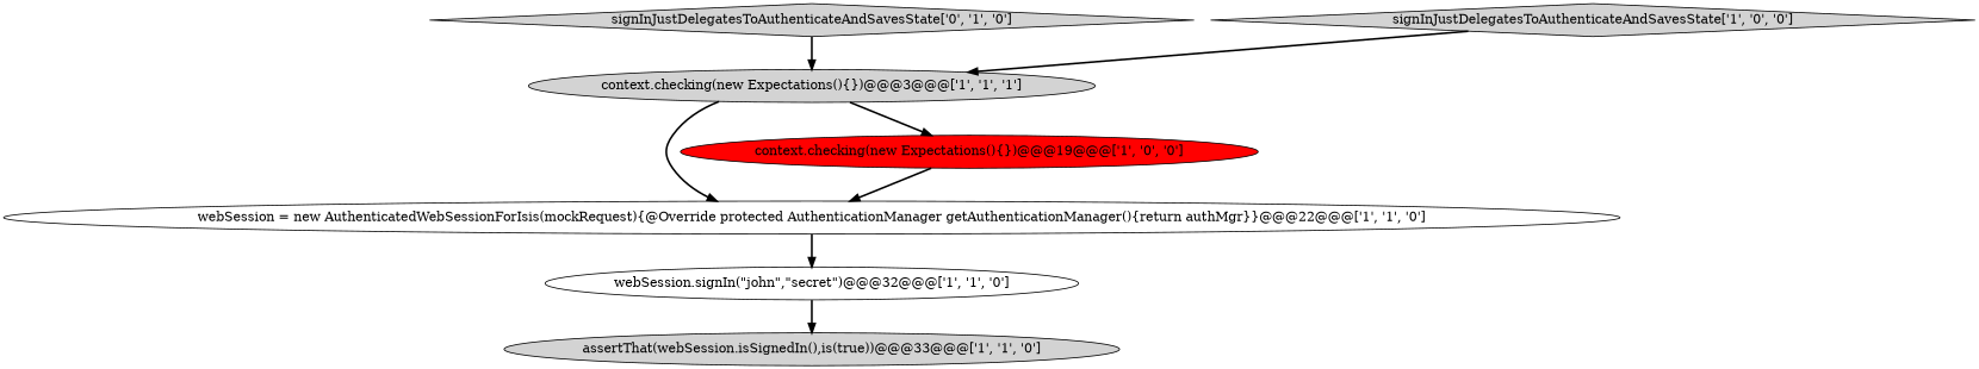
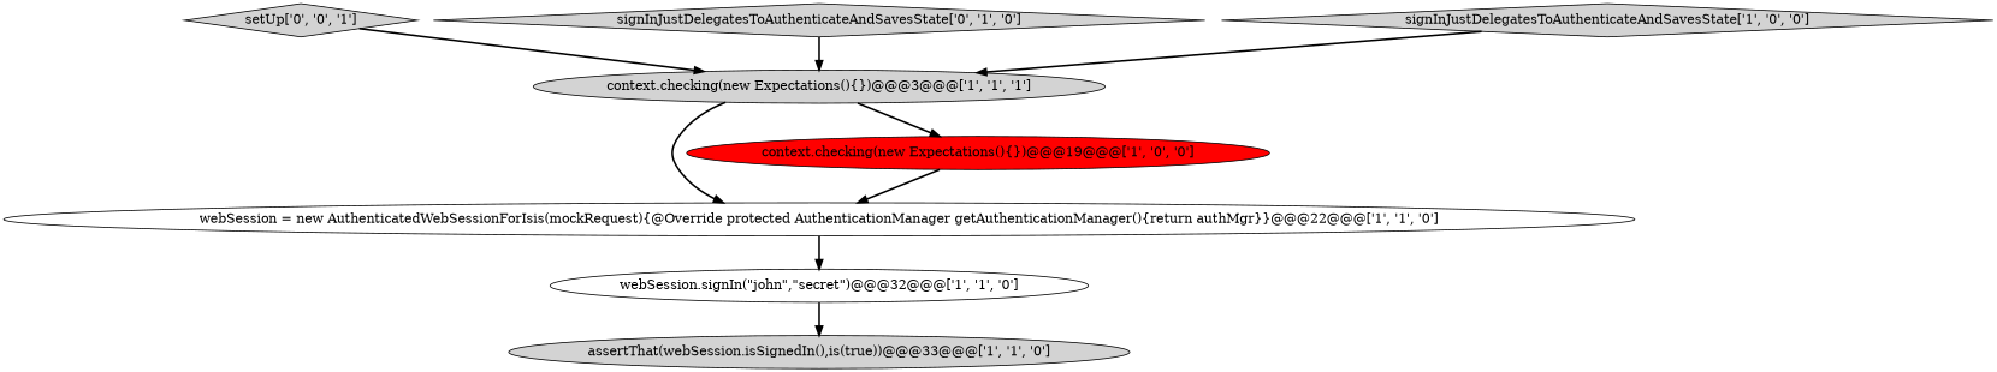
  digraph {
    node [fillcolor=lightgray shape=ellipse style=filled]
    edge [style=bold]
    n1 [fillcolor=white label="webSession = new AuthenticatedWebSessionForIsis(mockRequest){@Override protected AuthenticationManager getAuthenticationManager(){return authMgr}}@@@22@@@['1', '1', '0']"]
    n2 [fillcolor=white label="webSession.signIn(\"john\",\"secret\")@@@32@@@['1', '1', '0']"]
+   n3 [label="setUp['0', '0', '1']" shape=diamond]
    n4 [label="context.checking(new Expectations(){})@@@3@@@['1', '1', '1']"]
    n5 [label="signInJustDelegatesToAuthenticateAndSavesState['0', '1', '0']" shape=diamond]
    n6 [label="signInJustDelegatesToAuthenticateAndSavesState['1', '0', '0']" shape=diamond]
    n7 [label="assertThat(webSession.isSignedIn(),is(true))@@@33@@@['1', '1', '0']"]
    n8 [fillcolor=red label="context.checking(new Expectations(){})@@@19@@@['1', '0', '0']"]
    n1 -> n2
    n2 -> n7
+   n3 -> n4
    n4 -> n1
    n4 -> n8
    n5 -> n4
    n6 -> n4
    n8 -> n1
  }
